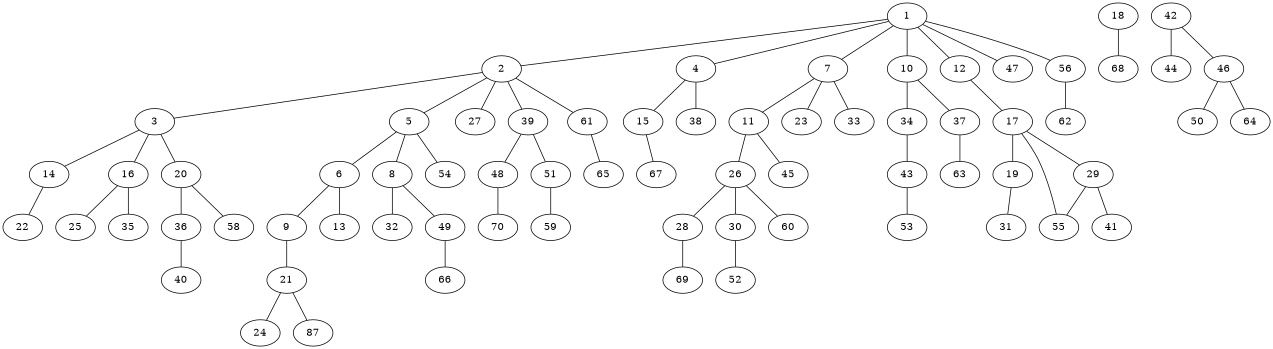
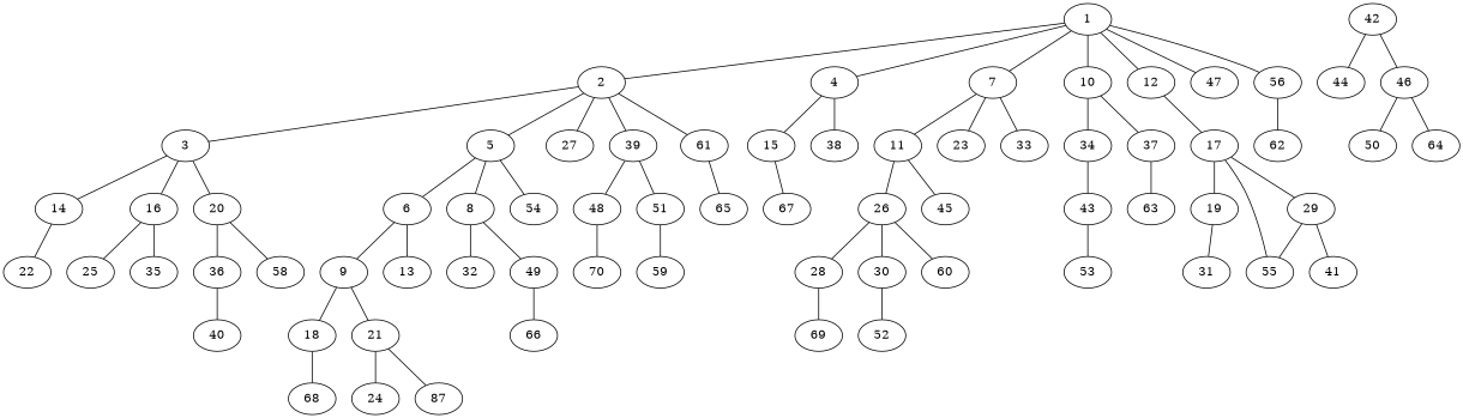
  graph {
    1
    2
    4
    7
    10
    12
    47
    56
    3
    5
    27
    39
    61
    15
    38
    11
    23
    33
    34
    37
    17
    62
    14
    16
    20
    6
    8
    54
    48
    51
    65
    67
    26
    45
    43
    63
    19
    29
    55
    22
    25
    35
    36
    58
    9
    13
    32
    49
    70
    59
    40
    18
    21
    66
    68
    24
    n57 [label=87]
    28
    30
    60
    53
    69
    52
    31
    41
    42
    44
    46
    50
    64
    1 -- 2
    1 -- 4
    1 -- 7
    1 -- 10
    1 -- 12
    1 -- 47
    1 -- 56
    2 -- 3
    2 -- 5
    2 -- 27
    2 -- 39
    2 -- 61
    4 -- 15
    4 -- 38
    7 -- 11
    7 -- 23
    7 -- 33
    10 -- 34
    10 -- 37
    12 -- 17
    56 -- 62
    3 -- 14
    3 -- 16
    3 -- 20
    5 -- 6
    5 -- 8
    5 -- 54
    39 -- 48
    39 -- 51
    61 -- 65
    15 -- 67
    11 -- 26
    11 -- 45
    34 -- 43
    37 -- 63
    17 -- 19
    17 -- 29
    17 -- 55
    14 -- 22
    16 -- 25
    16 -- 35
    20 -- 36
    20 -- 58
    6 -- 9
    6 -- 13
    8 -- 32
    8 -- 49
    48 -- 70
    51 -- 59
    26 -- 28
    26 -- 30
    26 -- 60
    43 -- 53
    19 -- 31
    29 -- 55
    29 -- 41
    36 -- 40
+   9 -- 18
    9 -- 21
    49 -- 66
    18 -- 68
    21 -- 24
    21 -- n57
    28 -- 69
    30 -- 52
    42 -- 44
    42 -- 46
    46 -- 50
    46 -- 64
  }
